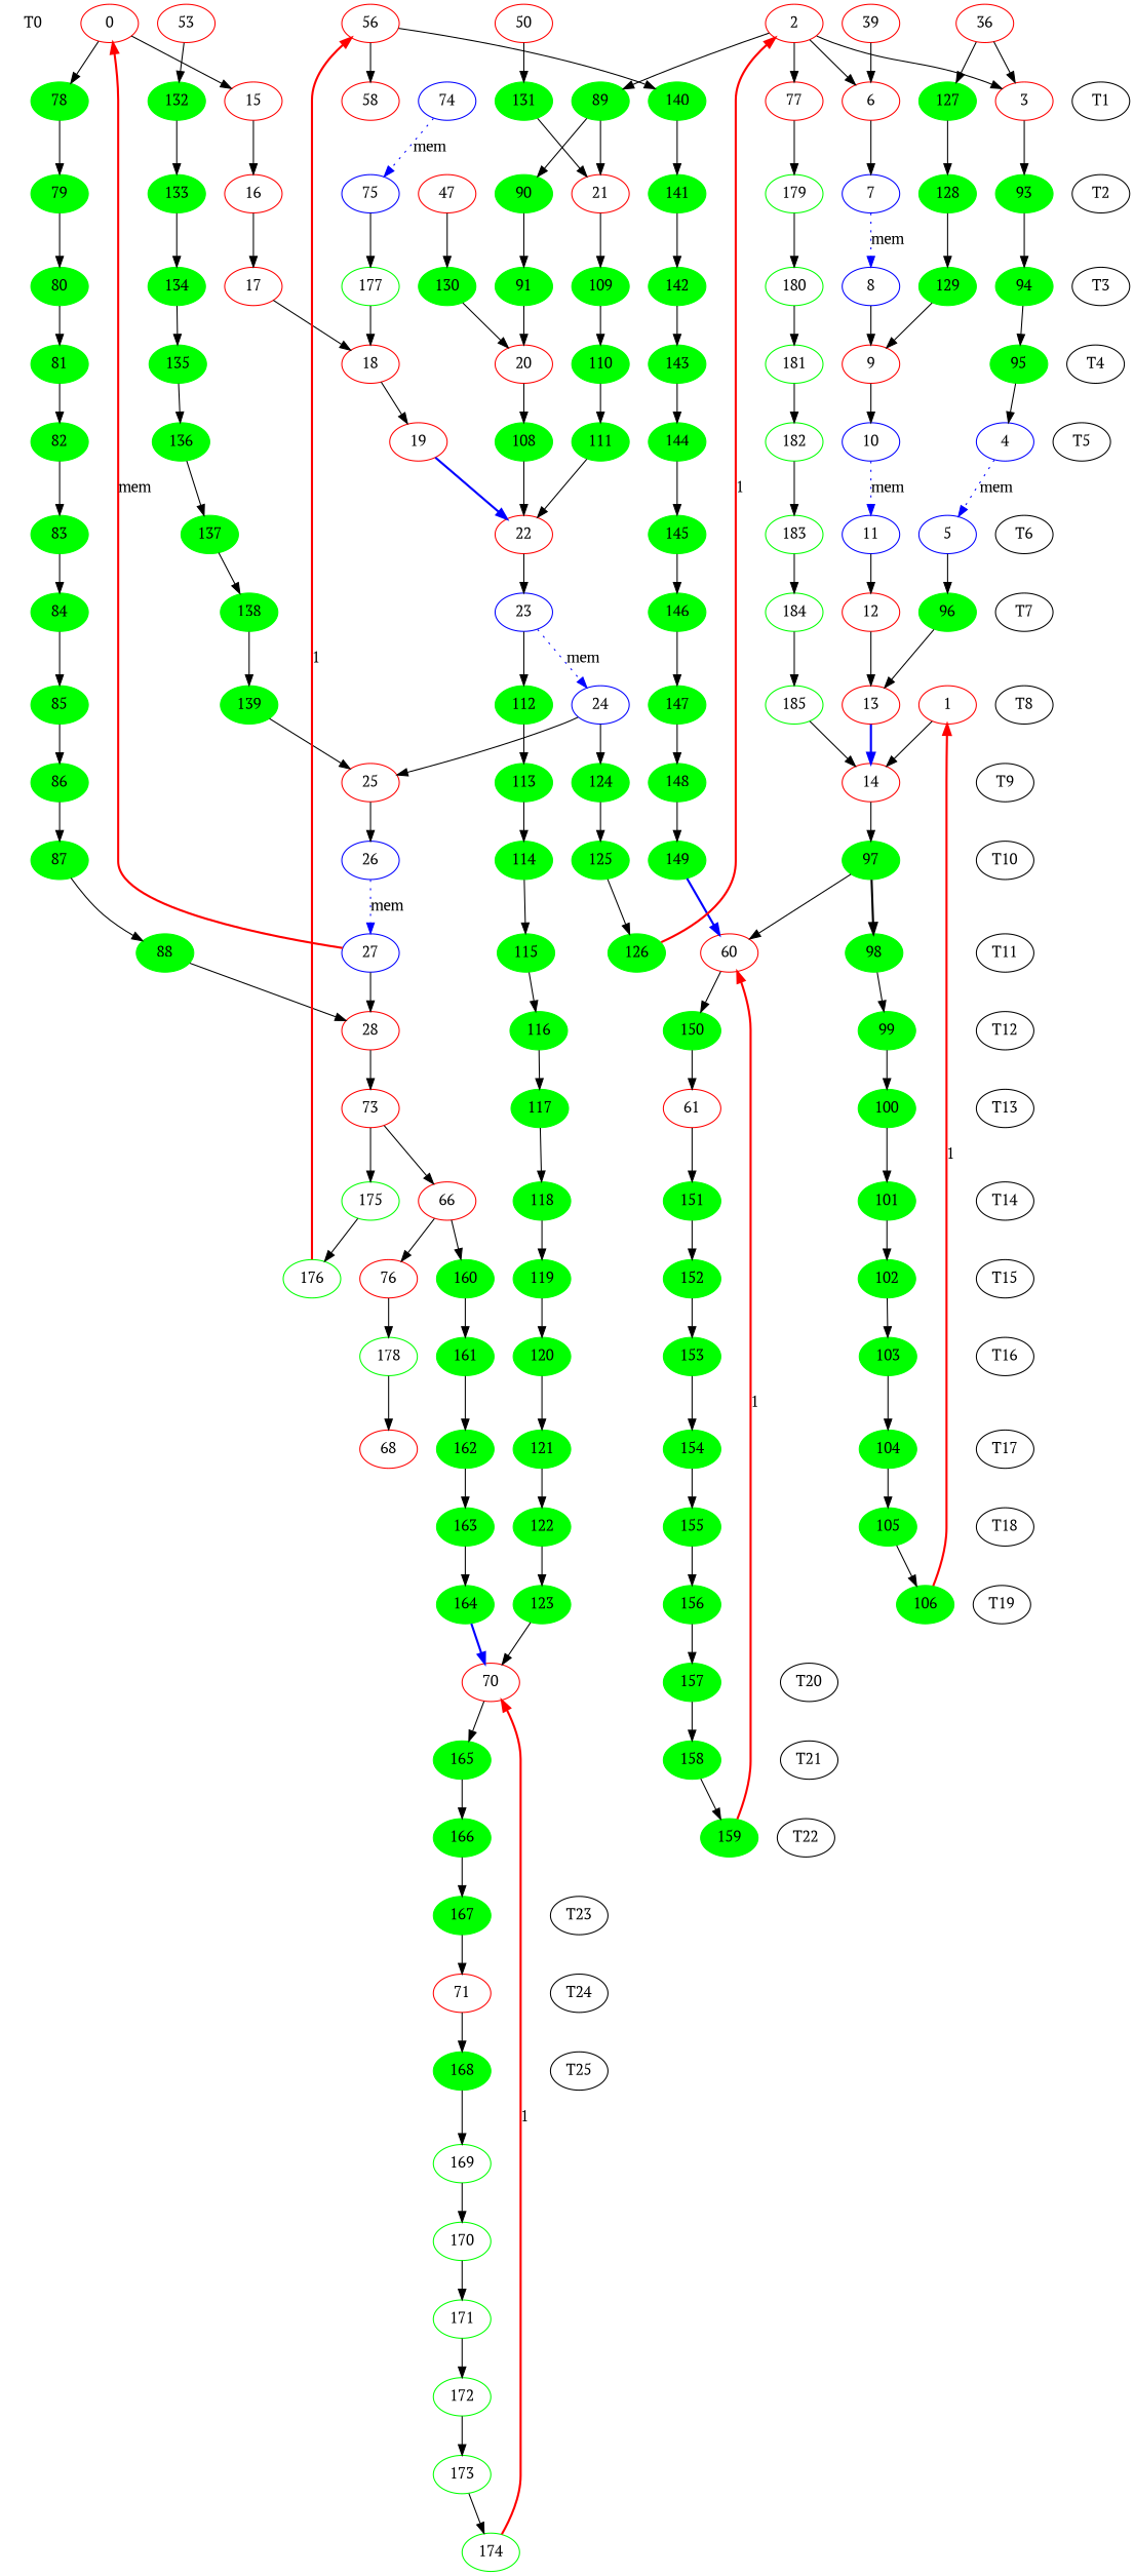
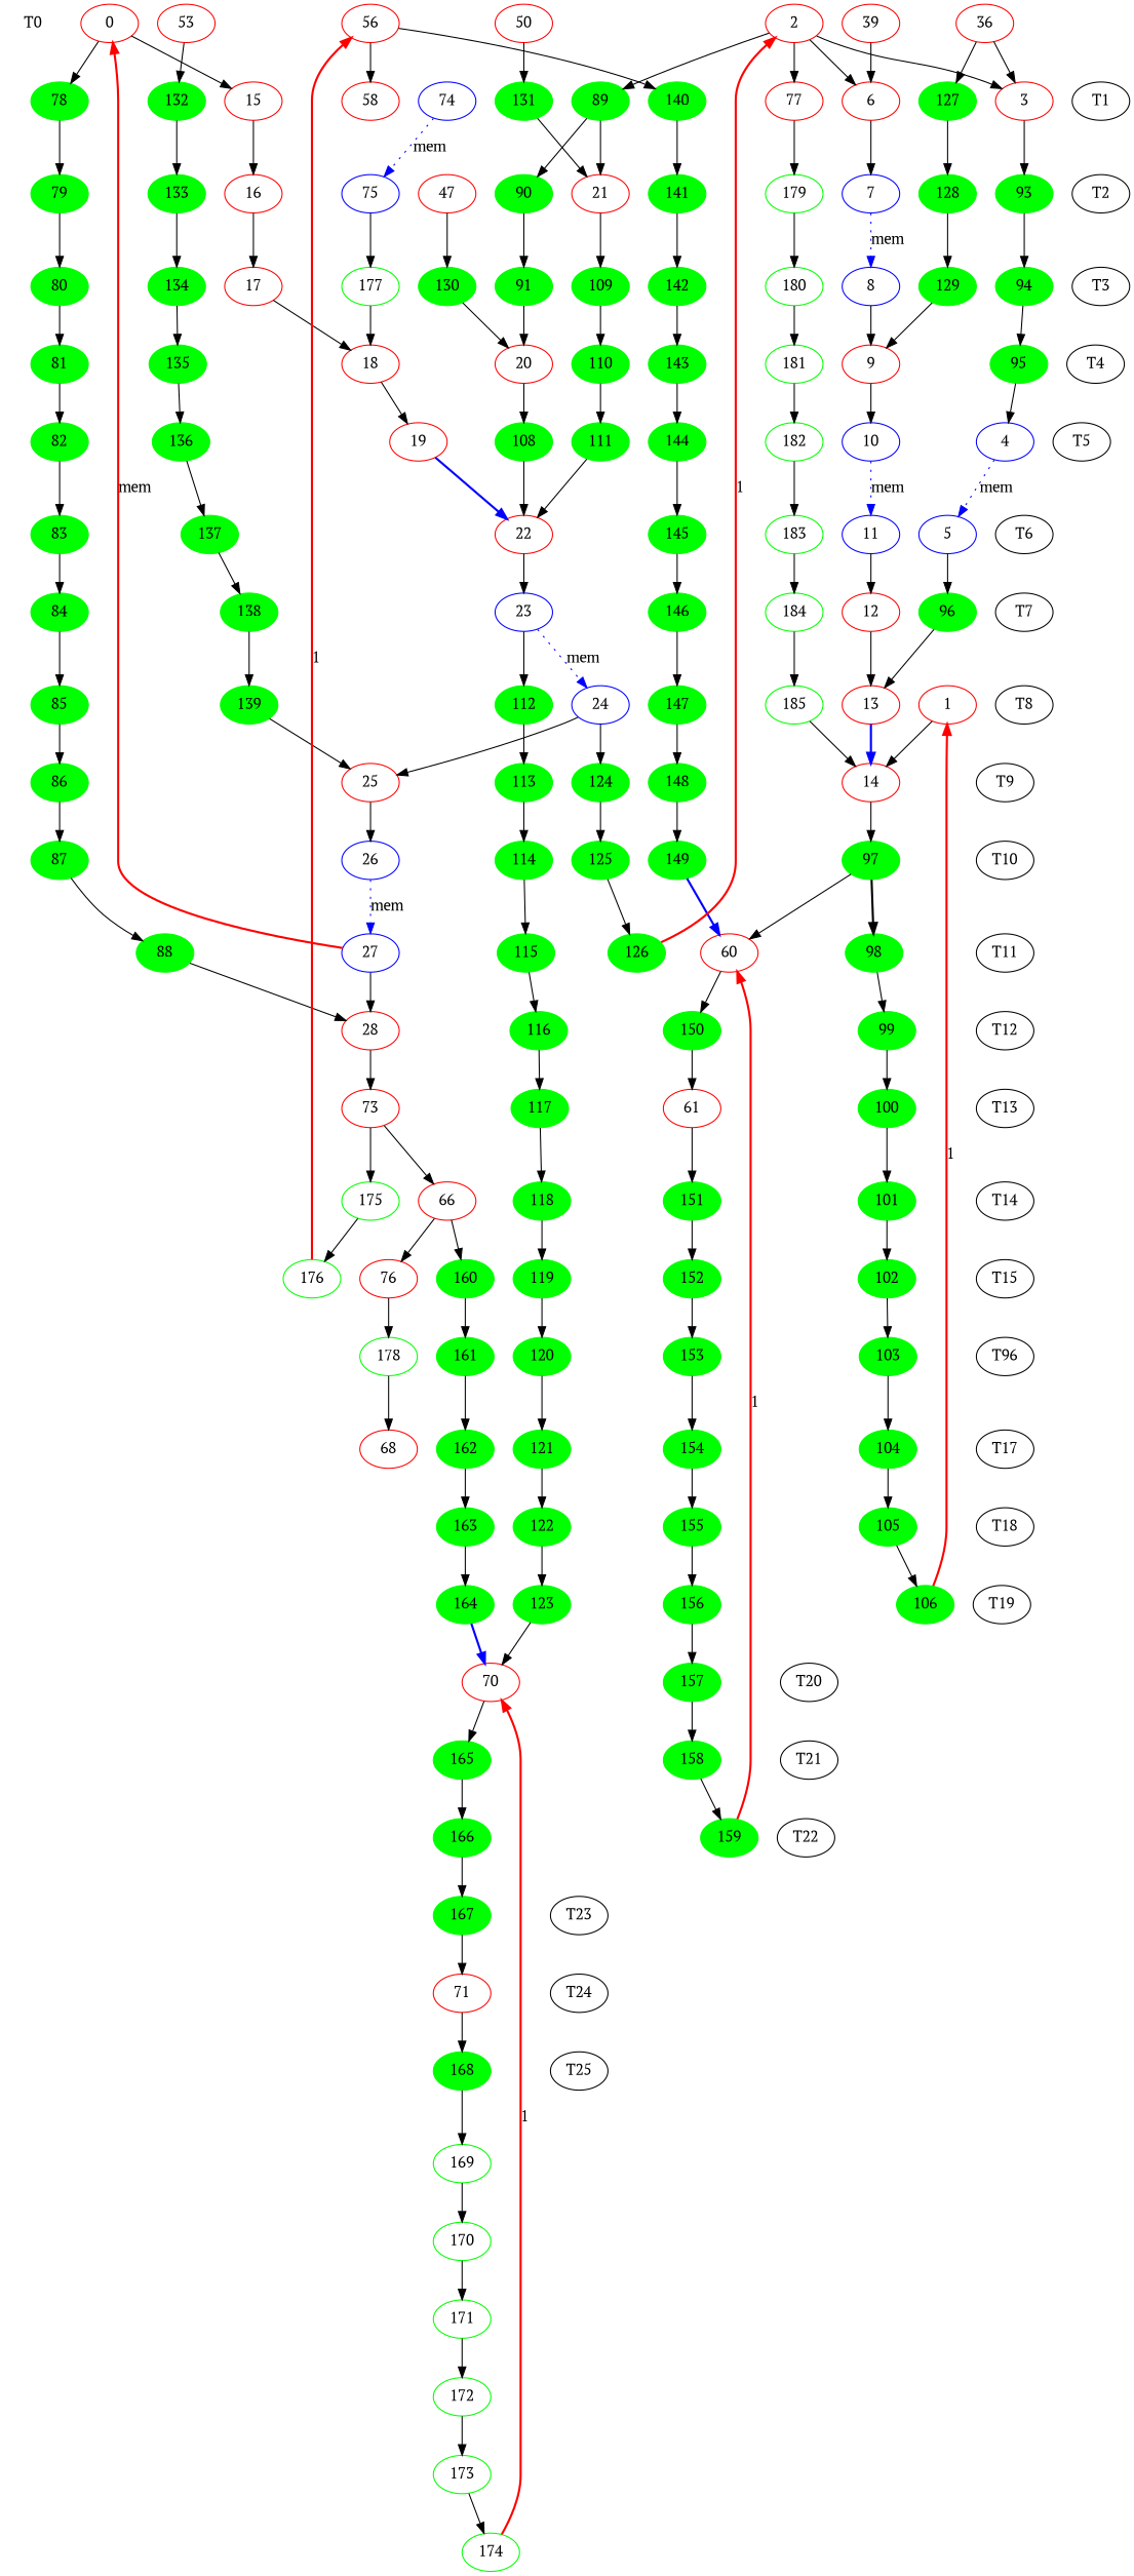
  digraph {
    fontname="PT Serif"
    node [fontname="PT Serif" color=green]
    edge [fontname="PT Serif"]
    T0 [shape=plaintext color=""]
    0 [color=red]
    2 [color=red]
    36 [color=red]
    39 [color=red]
    50 [color=red]
    53 [color=red]
    56 [color=red]
    3 [color=red]
    6 [color=red]
    15 [color=red]
    58 [color=red]
    74 [color=blue]
    77 [color=red]
    78 [style=filled]
    89 [style=filled]
    127 [style=filled]
    131 [style=filled]
    132 [style=filled]
    140 [style=filled]
    T1 [color=""]
    7 [color=blue]
    16 [color=red]
    21 [color=red]
    47 [color=red]
    75 [color=blue]
    79 [style=filled]
    90 [style=filled]
    93 [style=filled]
    128 [style=filled]
    133 [style=filled]
    141 [style=filled]
    T2 [color=""]
    8 [color=blue]
    17 [color=red]
    80 [style=filled]
    91 [style=filled]
    94 [style=filled]
    109 [style=filled]
    129 [style=filled]
    130 [style=filled]
    134 [style=filled]
    142 [style=filled]
    T3 [color=""]
    9 [color=red]
    18 [color=red]
    20 [color=red]
    81 [style=filled]
    95 [style=filled]
    110 [style=filled]
    135 [style=filled]
    143 [style=filled]
    T4 [color=""]
    4 [color=blue]
    10 [color=blue]
    19 [color=red]
    82 [style=filled]
    108 [style=filled]
    111 [style=filled]
    136 [style=filled]
    144 [style=filled]
    T5 [color=""]
    5 [color=blue]
    11 [color=blue]
    22 [color=red]
    83 [style=filled]
    137 [style=filled]
    145 [style=filled]
    T6 [color=""]
    12 [color=red]
    23 [color=blue]
    84 [style=filled]
    96 [style=filled]
    138 [style=filled]
    146 [style=filled]
    T7 [color=""]
    1 [color=red]
    13 [color=red]
    24 [color=blue]
    85 [style=filled]
    112 [style=filled]
    139 [style=filled]
    147 [style=filled]
    T8 [color=""]
    14 [color=red]
    25 [color=red]
    86 [style=filled]
    113 [style=filled]
    124 [style=filled]
    148 [style=filled]
    T9 [color=""]
    26 [color=blue]
    87 [style=filled]
    97 [style=filled]
    114 [style=filled]
    125 [style=filled]
    149 [style=filled]
    T10 [color=""]
    27 [color=blue]
    60 [color=red]
    88 [style=filled]
    98 [style=filled]
    115 [style=filled]
    126 [style=filled]
    T11 [color=""]
    28 [color=red]
    99 [style=filled]
    116 [style=filled]
    150 [style=filled]
    T12 [color=""]
    61 [color=red]
    73 [color=red]
    100 [style=filled]
    117 [style=filled]
    T13 [color=""]
    66 [color=red]
    101 [style=filled]
    118 [style=filled]
    151 [style=filled]
    T14 [color=""]
    76 [color=red]
    102 [style=filled]
    119 [style=filled]
    152 [style=filled]
    160 [style=filled]
    T15 [color=""]
    103 [style=filled]
    120 [style=filled]
    153 [style=filled]
    161 [style=filled]
-   T16 [color=""]
+   T16 [label=T96 color=""]
    68 [color=red]
    104 [style=filled]
    121 [style=filled]
    154 [style=filled]
    162 [style=filled]
    T17 [color=""]
    105 [style=filled]
    122 [style=filled]
    155 [style=filled]
    163 [style=filled]
    T18 [color=""]
    106 [style=filled]
    123 [style=filled]
    156 [style=filled]
    164 [style=filled]
    T19 [color=""]
    70 [color=red]
    157 [style=filled]
    T20 [color=""]
    158 [style=filled]
    165 [style=filled]
    T21 [color=""]
    159 [style=filled]
    166 [style=filled]
    T22 [color=""]
    167 [style=filled]
    T23 [color=""]
    71 [color=red]
    T24 [color=""]
    168 [style=filled]
    T25 [color=""]
    179
    177
    175
    178
    169
    176
    180
    170
    171
    172
    173
    174
    181
    182
    183
    184
    185
    subgraph sub_1 {
      T0
    }
    subgraph sub_2 {
      rank=same
      T0
      0
      2
      36
      39
      50
      53
      56
    }
    subgraph sub_3 {
      rank=same
      3
      6
      15
      58
      74
      77
      78
      89
      127
      131
      132
      140
      T1
    }
    subgraph sub_4 {
      rank=same
      7
      16
      21
      47
      75
      79
      90
      93
      128
      133
      141
      T2
    }
    subgraph sub_5 {
      rank=same
      8
      17
      80
      91
      94
      109
      129
      130
      134
      142
      T3
    }
    subgraph sub_6 {
      rank=same
      9
      18
      20
      81
      95
      110
      135
      143
      T4
    }
    subgraph sub_7 {
      rank=same
      4
      10
      19
      82
      108
      111
      136
      144
      T5
    }
    subgraph sub_8 {
      rank=same
      5
      11
      22
      83
      137
      145
      T6
    }
    subgraph sub_9 {
      rank=same
      12
      23
      84
      96
      138
      146
      T7
    }
    subgraph sub_10 {
      rank=same
      1
      13
      24
      85
      112
      139
      147
      T8
    }
    subgraph sub_11 {
      rank=same
      14
      25
      86
      113
      124
      148
      T9
    }
    subgraph sub_12 {
      rank=same
      26
      87
      97
      114
      125
      149
      T10
    }
    subgraph sub_13 {
      rank=same
      27
      60
      88
      98
      115
      126
      T11
    }
    subgraph sub_14 {
      rank=same
      28
      99
      116
      150
      T12
    }
    subgraph sub_15 {
      rank=same
      61
      73
      100
      117
      T13
    }
    subgraph sub_16 {
      rank=same
      66
      101
      118
      151
      T14
    }
    subgraph sub_17 {
      rank=same
      76
      102
      119
      152
      160
      T15
    }
    subgraph sub_18 {
      rank=same
      103
      120
      153
      161
      T16
    }
    subgraph sub_19 {
      rank=same
      68
      104
      121
      154
      162
      T17
    }
    subgraph sub_20 {
      rank=same
      105
      122
      155
      163
      T18
    }
    subgraph sub_21 {
      rank=same
      106
      123
      156
      164
      T19
    }
    subgraph sub_22 {
      rank=same
      70
      157
      T20
    }
    subgraph sub_23 {
      rank=same
      158
      165
      T21
    }
    subgraph sub_24 {
      rank=same
      159
      166
      T22
    }
    subgraph sub_25 {
      rank=same
      167
      T23
    }
    subgraph sub_26 {
      rank=same
      71
      T24
    }
    subgraph sub_27 {
      rank=same
      168
      T25
    }
    subgraph sub_28 {
      rank=same
    }
    0 -> 15
    0 -> 78
    2 -> 3
    2 -> 6
    2 -> 77
    2 -> 89
    36 -> 3
    36 -> 127
    39 -> 6
    50 -> 131
    53 -> 132
    56 -> 58
    56 -> 140
    3 -> 93
    6 -> 7
    15 -> 16
    74 -> 75 [color=blue label=mem style=dotted]
    77 -> 179
    78 -> 79
    89 -> 21
    89 -> 90
    127 -> 128
    131 -> 21
    132 -> 133
    140 -> 141
    7 -> 8 [color=blue label=mem style=dotted]
    16 -> 17
    21 -> 109
    47 -> 130
    75 -> 177
    79 -> 80
    90 -> 91
    93 -> 94
    128 -> 129
    133 -> 134
    141 -> 142
    8 -> 9
    17 -> 18
    80 -> 81
    91 -> 20
    94 -> 95
    109 -> 110
    129 -> 9
    130 -> 20
    134 -> 135
    142 -> 143
    9 -> 10
    18 -> 19
    20 -> 108
    81 -> 82
    95 -> 4
    110 -> 111
    135 -> 136
    143 -> 144
    4 -> 5 [color=blue label=mem style=dotted]
    10 -> 11 [color=blue label=mem style=dotted]
    19 -> 22 [color=blue style=bold]
    82 -> 83
    108 -> 22
    111 -> 22
    136 -> 137
    144 -> 145
    5 -> 96
    11 -> 12
    22 -> 23
    83 -> 84
    137 -> 138
    145 -> 146
    12 -> 13
    23 -> 24 [color=blue label=mem style=dotted]
    23 -> 112
    84 -> 85
    96 -> 13
    138 -> 139
    146 -> 147
    1 -> 14
    13 -> 14 [color=blue style=bold]
    24 -> 25
    24 -> 124
    85 -> 86
    112 -> 113
    139 -> 25
    147 -> 148
    14 -> 97
    25 -> 26
    86 -> 87
    113 -> 114
    124 -> 125
    148 -> 149
    26 -> 27 [color=blue label=mem style=dotted]
    87 -> 88
    97 -> 60
    97 -> 98 [style=bold]
    114 -> 115
    125 -> 126
    149 -> 60 [color=blue style=bold]
    27 -> 0 [color=red label=mem style=bold]
    27 -> 28
    60 -> 150
    88 -> 28
    98 -> 99
    115 -> 116
    126 -> 2 [color=red label=1 style=bold]
    28 -> 73
    99 -> 100
    116 -> 117
    150 -> 61
    61 -> 151
    73 -> 66
    73 -> 175
    100 -> 101
    117 -> 118
    66 -> 76
    66 -> 160
    101 -> 102
    118 -> 119
    151 -> 152
    76 -> 178
    102 -> 103
    119 -> 120
    152 -> 153
    160 -> 161
    103 -> 104
    120 -> 121
    153 -> 154
    161 -> 162
    104 -> 105
    121 -> 122
    154 -> 155
    162 -> 163
    105 -> 106
    122 -> 123
    155 -> 156
    163 -> 164
    106 -> 1 [color=red label=1 style=bold]
    123 -> 70
    156 -> 157
    164 -> 70 [color=blue style=bold]
    70 -> 165
    157 -> 158
    158 -> 159
    165 -> 166
    159 -> 60 [color=red label=1 style=bold]
    166 -> 167
    167 -> 71
    71 -> 168
    168 -> 169
    179 -> 180
    177 -> 18
    175 -> 176
    178 -> 68
    169 -> 170
    176 -> 56 [color=red label=1 style=bold]
    180 -> 181
    170 -> 171
    171 -> 172
    172 -> 173
    173 -> 174
    174 -> 70 [color=red label=1 style=bold]
    181 -> 182
    182 -> 183
    183 -> 184
    184 -> 185
    185 -> 14
  }
